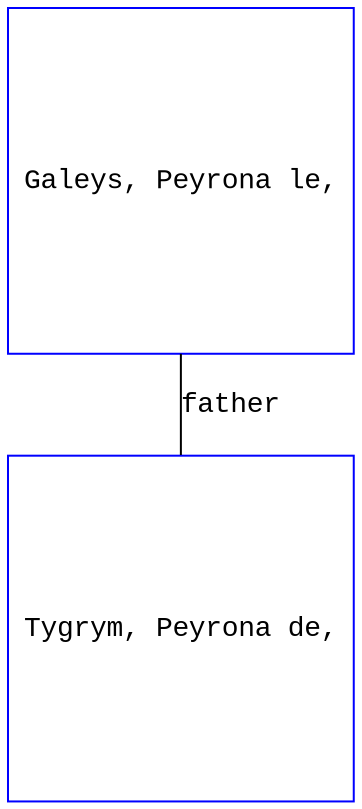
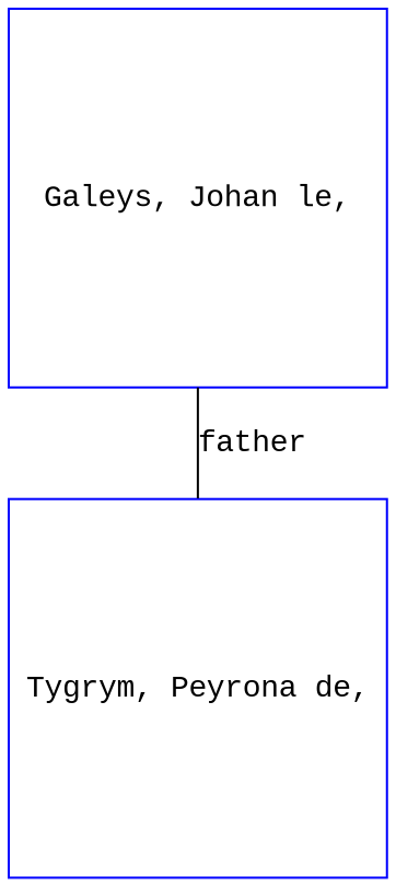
  digraph {
    fontname="Liberation Mono"
    node [color=blue regular=1 shape=box fontname="Liberation Mono"]
-   n1 [label="Galeys, Peyrona le,"]
+   n1 [label="Galeys, Johan le,"]
    n2 [label="Tygrym, Peyrona de,"]
    n1 -> n2 [arrowsize=0.0 dir=none label=father fontname="Liberation Mono"]
  }
